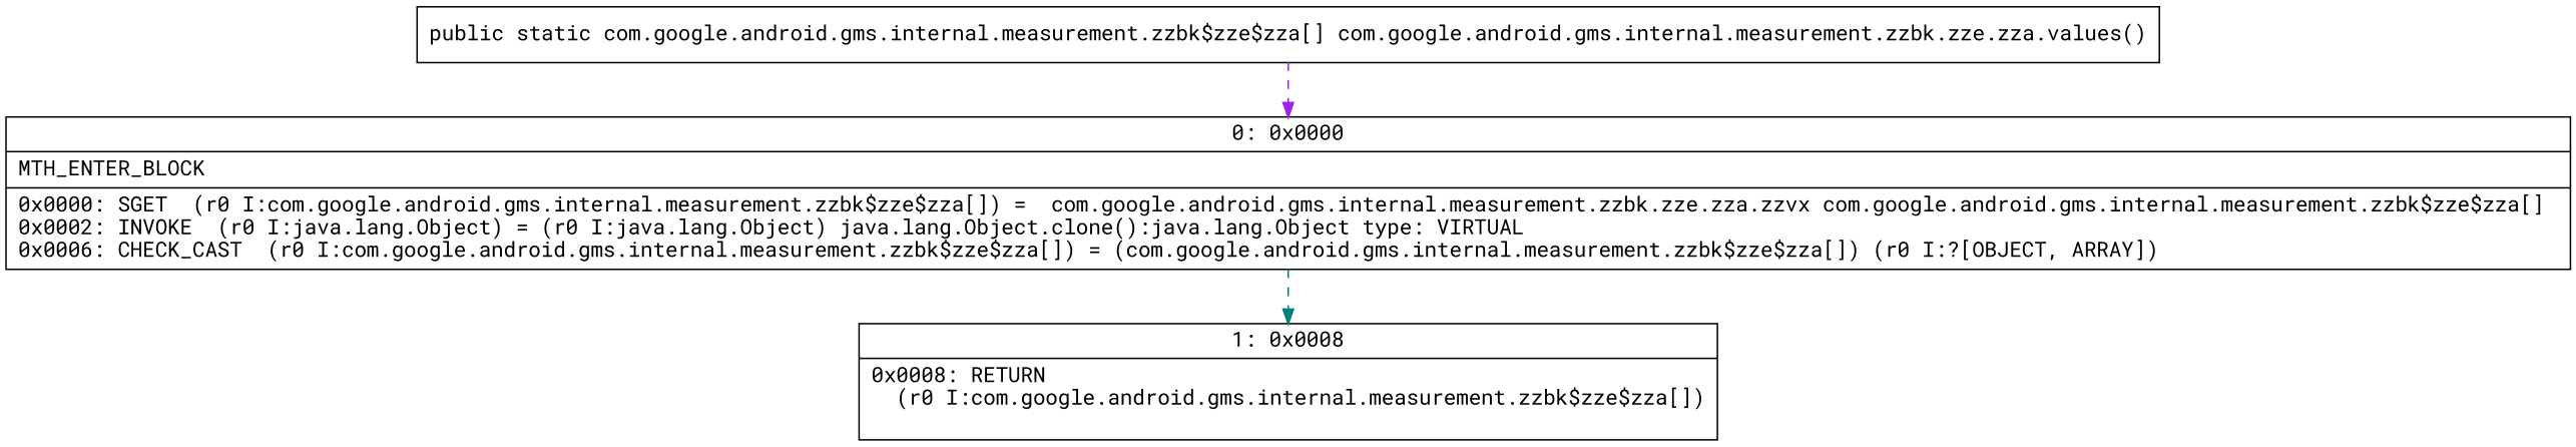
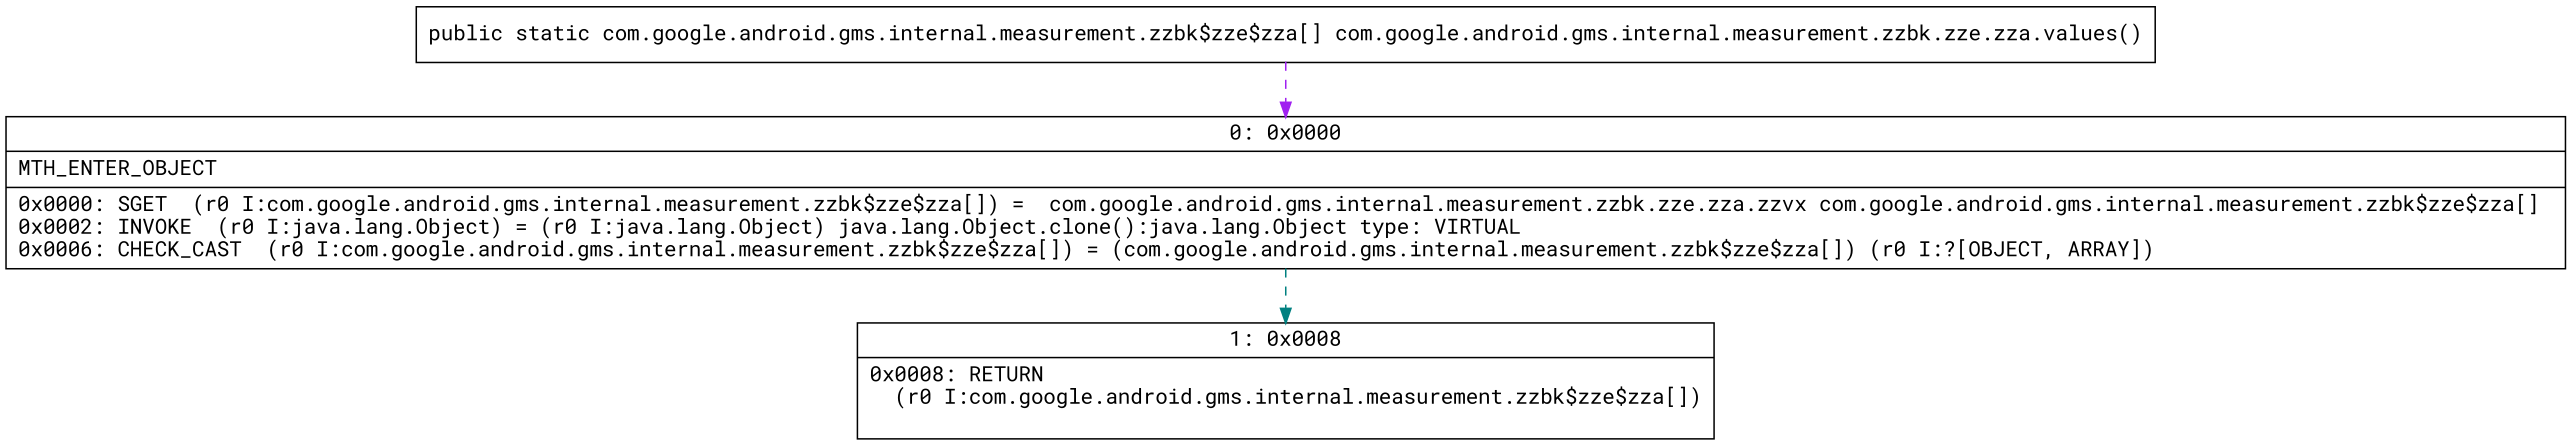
  digraph {
    fontname="Roboto Mono"
    node [shape=record fontname="Roboto Mono"]
    edge [style=dashed fontname="Roboto Mono"]
-   n1 [label="{0\:\ 0x0000|MTH_ENTER_BLOCK\l|0x0000: SGET  (r0 I:com.google.android.gms.internal.measurement.zzbk$zze$zza[]) =  com.google.android.gms.internal.measurement.zzbk.zze.zza.zzvx com.google.android.gms.internal.measurement.zzbk$zze$zza[] \l0x0002: INVOKE  (r0 I:java.lang.Object) = (r0 I:java.lang.Object) java.lang.Object.clone():java.lang.Object type: VIRTUAL \l0x0006: CHECK_CAST  (r0 I:com.google.android.gms.internal.measurement.zzbk$zze$zza[]) = (com.google.android.gms.internal.measurement.zzbk$zze$zza[]) (r0 I:?[OBJECT, ARRAY]) \l}"]
+   n1 [label="{0\:\ 0x0000|MTH_ENTER_OBJECT\l|0x0000: SGET  (r0 I:com.google.android.gms.internal.measurement.zzbk$zze$zza[]) =  com.google.android.gms.internal.measurement.zzbk.zze.zza.zzvx com.google.android.gms.internal.measurement.zzbk$zze$zza[] \l0x0002: INVOKE  (r0 I:java.lang.Object) = (r0 I:java.lang.Object) java.lang.Object.clone():java.lang.Object type: VIRTUAL \l0x0006: CHECK_CAST  (r0 I:com.google.android.gms.internal.measurement.zzbk$zze$zza[]) = (com.google.android.gms.internal.measurement.zzbk$zze$zza[]) (r0 I:?[OBJECT, ARRAY]) \l}"]
    n2 [label="{1\:\ 0x0008|0x0008: RETURN  \l  (r0 I:com.google.android.gms.internal.measurement.zzbk$zze$zza[])\l \l}"]
    n3 [label="{public static com.google.android.gms.internal.measurement.zzbk$zze$zza[] com.google.android.gms.internal.measurement.zzbk.zze.zza.values() }"]
    n1 -> n2 [color=teal]
    n3 -> n1 [color=purple]
  }
